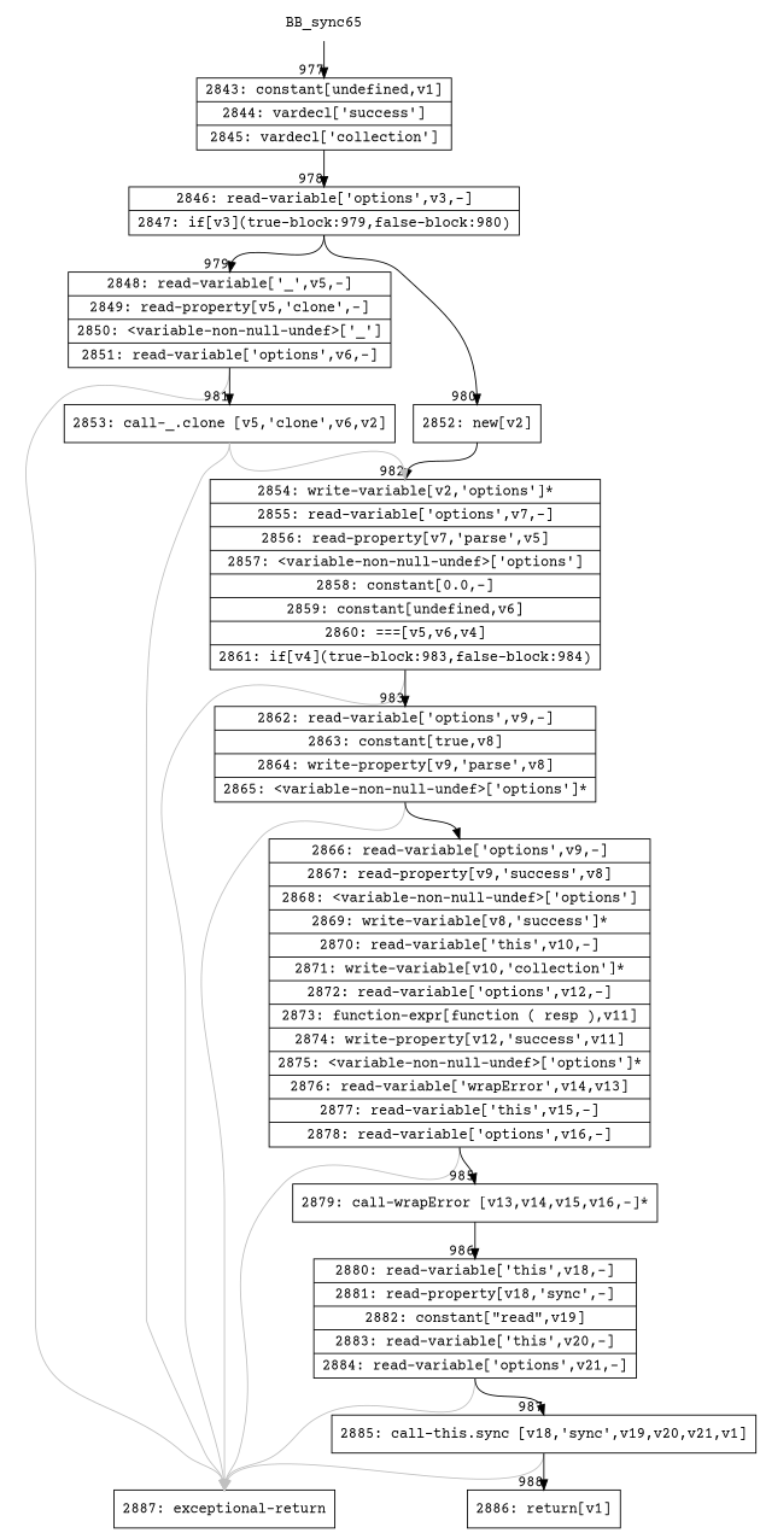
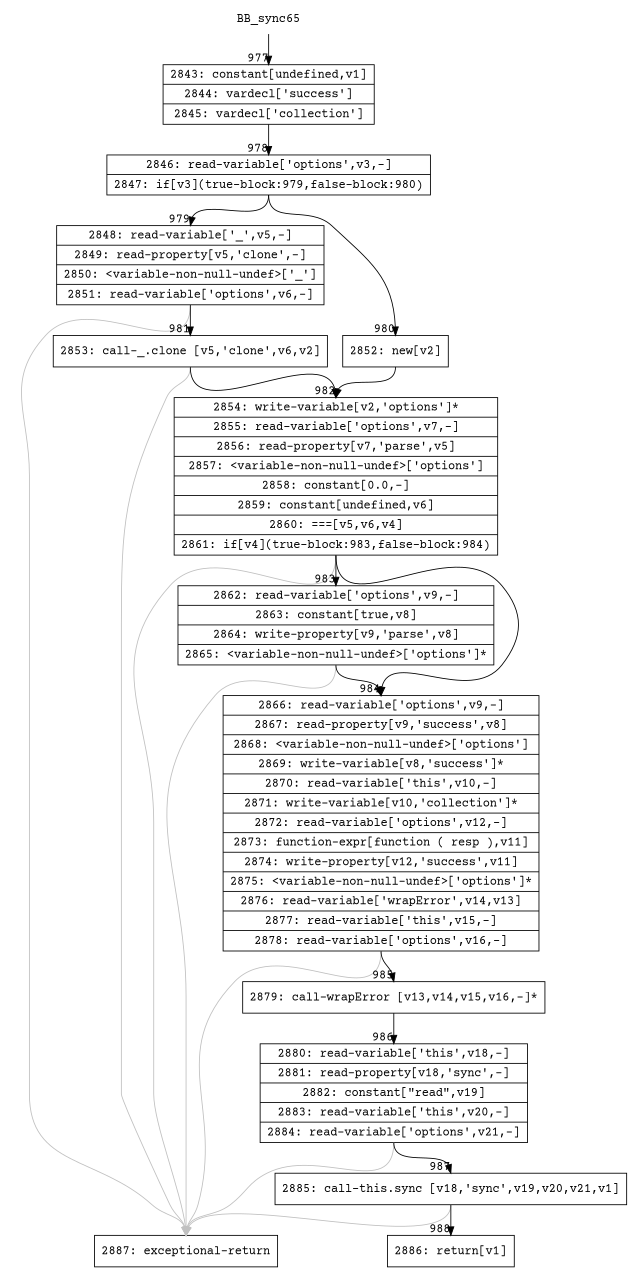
  digraph {
    fontname="Courier Prime"
    rankdir=TD
    node [fontname="Courier Prime" shape=record]
    edge [fontname="Courier Prime" headport=n tailport=s]
    n1 [label=BB_sync65 shape=none]
    n2 [label="{2843: constant[undefined,v1]|2844: vardecl['success']|2845: vardecl['collection']}"]
    n3 [label="{2846: read-variable['options',v3,-]|2847: if[v3](true-block:979,false-block:980)}"]
    n4 [label="{2848: read-variable['_',v5,-]|2849: read-property[v5,'clone',-]|2850: \<variable-non-null-undef\>['_']|2851: read-variable['options',v6,-]}"]
    n5 [label="{2852: new[v2]}"]
    n6 [label="{2887: exceptional-return}"]
    n7 [label="{2853: call-_.clone [v5,'clone',v6,v2]}"]
    n8 [label="{2854: write-variable[v2,'options']*|2855: read-variable['options',v7,-]|2856: read-property[v7,'parse',v5]|2857: \<variable-non-null-undef\>['options']|2858: constant[0.0,-]|2859: constant[undefined,v6]|2860: ===[v5,v6,v4]|2861: if[v4](true-block:983,false-block:984)}"]
    n9 [label="{2862: read-variable['options',v9,-]|2863: constant[true,v8]|2864: write-property[v9,'parse',v8]|2865: \<variable-non-null-undef\>['options']*}"]
    n10 [label="{2866: read-variable['options',v9,-]|2867: read-property[v9,'success',v8]|2868: \<variable-non-null-undef\>['options']|2869: write-variable[v8,'success']*|2870: read-variable['this',v10,-]|2871: write-variable[v10,'collection']*|2872: read-variable['options',v12,-]|2873: function-expr[function ( resp ),v11]|2874: write-property[v12,'success',v11]|2875: \<variable-non-null-undef\>['options']*|2876: read-variable['wrapError',v14,v13]|2877: read-variable['this',v15,-]|2878: read-variable['options',v16,-]}"]
    n11 [label="{2879: call-wrapError [v13,v14,v15,v16,-]*}"]
    n12 [label="{2880: read-variable['this',v18,-]|2881: read-property[v18,'sync',-]|2882: constant[\"read\",v19]|2883: read-variable['this',v20,-]|2884: read-variable['options',v21,-]}"]
    n13 [label="{2885: call-this.sync [v18,'sync',v19,v20,v21,v1]}"]
    n14 [label="{2886: return[v1]}"]
    n1 -> n2 [headlabel="    977"]
    n2 -> n3 [headlabel="      978"]
    n3 -> n4 [headlabel="      979"]
    n3 -> n5 [headlabel="      980"]
    n4 -> n6 [color=gray]
    n4 -> n7 [headlabel="      981"]
    n5 -> n8 [headlabel="      982"]
    n7 -> n6 [color=gray]
-   n7 -> n8 [color=gray]
+   n7 -> n8
    n8 -> n6 [color=gray]
    n8 -> n9 [headlabel="      983"]
+   n8 -> n10 [headlabel="      984"]
    n9 -> n6 [color=gray]
    n9 -> n10
    n10 -> n6 [color=gray]
    n10 -> n11 [headlabel="      985"]
    n11 -> n12 [headlabel="      986"]
    n12 -> n6 [color=gray]
    n12 -> n13 [headlabel="      987"]
    n13 -> n6 [color=gray]
    n13 -> n14 [headlabel="      988"]
  }
